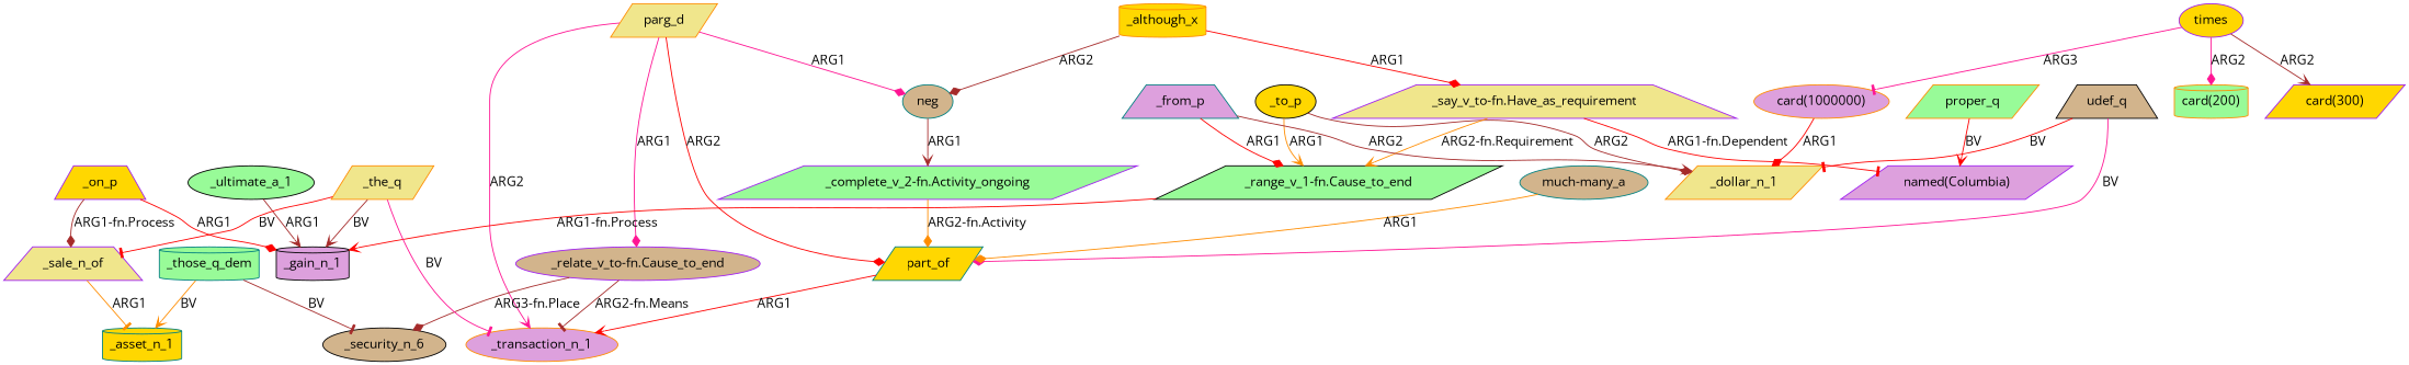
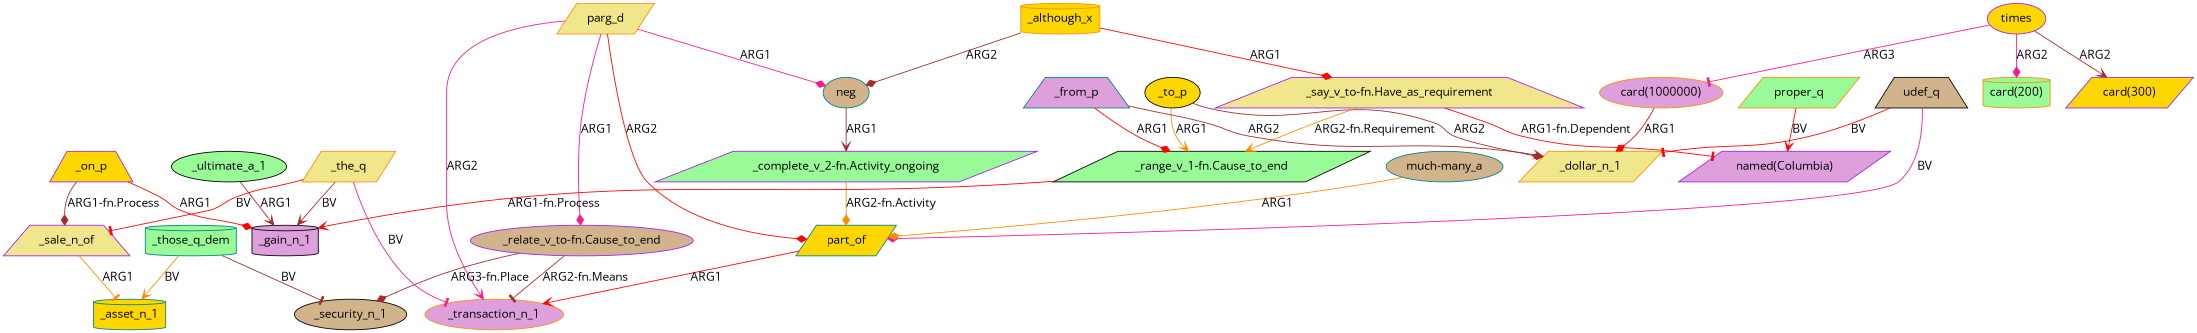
  digraph {
    fontname="Open Sans"
    node [color=darkorange fillcolor=gold fontname="Open Sans" shape=ellipse style=filled]
    edge [arrowhead=diamond color=brown fontname="Open Sans"]
    _ultimate_a_1 [color=black fillcolor=palegreen]
    _gain_n_1 [color=black fillcolor=plum shape=cylinder]
    parg_d [fillcolor=khaki shape=parallelogram]
    _transaction_n_1 [fillcolor=plum]
    part_of [color=teal shape=parallelogram]
    "_relate_v_to-fn.Cause_to_end" [color=purple fillcolor=tan]
    neg [color=teal fillcolor=tan]
-   _security_n_1 [color=black fillcolor=tan label=_security_n_6]
+   _security_n_1 [color=black fillcolor=tan]
    "_complete_v_2-fn.Activity_ongoing" [color=purple fillcolor=palegreen shape=parallelogram]
    _on_p [color=purple shape=trapezium]
    _sale_n_of [color=purple fillcolor=khaki shape=trapezium]
    _asset_n_1 [color=teal shape=cylinder]
    udef_q [color=black fillcolor=tan shape=trapezium]
    _dollar_n_1 [fillcolor=khaki shape=parallelogram]
    "_range_v_1-fn.Cause_to_end" [color=black fillcolor=palegreen shape=parallelogram]
    times [color=purple]
    "card(1000000)" [fillcolor=plum]
    "card(200)" [fillcolor=palegreen shape=cylinder]
    "card(300)" [color=purple shape=parallelogram]
    _to_p [color=black]
    _although_x [shape=cylinder]
    "_say_v_to-fn.Have_as_requirement" [color=purple fillcolor=khaki shape=trapezium]
    "named(Columbia)" [color=purple fillcolor=plum shape=parallelogram]
    _the_q [fillcolor=khaki shape=parallelogram]
    _from_p [color=teal fillcolor=plum shape=trapezium]
    "much-many_a" [color=teal fillcolor=tan]
    _those_q_dem [color=teal fillcolor=palegreen shape=cylinder]
    proper_q [fillcolor=palegreen shape=parallelogram]
    _ultimate_a_1 -> _gain_n_1 [arrowhead=vee label=ARG1]
    parg_d -> _transaction_n_1 [arrowhead=vee color=deeppink label=ARG2]
    parg_d -> part_of [color=red label=ARG2]
    parg_d -> "_relate_v_to-fn.Cause_to_end" [color=deeppink label=ARG1]
    parg_d -> neg [color=deeppink label=ARG1]
    part_of -> _transaction_n_1 [arrowhead=vee color=red label=ARG1]
    "_relate_v_to-fn.Cause_to_end" -> _transaction_n_1 [arrowhead=tee label="ARG2-fn.Means"]
    "_relate_v_to-fn.Cause_to_end" -> _security_n_1 [label="ARG3-fn.Place"]
    neg -> "_complete_v_2-fn.Activity_ongoing" [arrowhead=vee label=ARG1]
    "_complete_v_2-fn.Activity_ongoing" -> part_of [color=darkorange label="ARG2-fn.Activity"]
    _on_p -> _gain_n_1 [color=red label=ARG1]
    _on_p -> _sale_n_of [label="ARG1-fn.Process"]
    _sale_n_of -> _asset_n_1 [arrowhead=tee color=darkorange label=ARG1]
    udef_q -> part_of [color=deeppink label=BV]
    udef_q -> _dollar_n_1 [arrowhead=tee color=red label=BV]
    "_range_v_1-fn.Cause_to_end" -> _gain_n_1 [arrowhead=vee color=red label="ARG1-fn.Process"]
    times -> "card(1000000)" [arrowhead=tee color=deeppink label=ARG3]
    times -> "card(200)" [color=deeppink label=ARG2]
    times -> "card(300)" [arrowhead=vee label=ARG2]
    "card(1000000)" -> _dollar_n_1 [color=red label=ARG1]
    _to_p -> _dollar_n_1 [label=ARG2]
    _to_p -> "_range_v_1-fn.Cause_to_end" [arrowhead=vee color=darkorange label=ARG1]
    _although_x -> neg [label=ARG2]
    _although_x -> "_say_v_to-fn.Have_as_requirement" [color=red label=ARG1]
    "_say_v_to-fn.Have_as_requirement" -> "_range_v_1-fn.Cause_to_end" [arrowhead=vee color=darkorange label="ARG2-fn.Requirement"]
    "_say_v_to-fn.Have_as_requirement" -> "named(Columbia)" [arrowhead=tee color=red label="ARG1-fn.Dependent"]
    _the_q -> _gain_n_1 [arrowhead=vee label=BV]
    _the_q -> _transaction_n_1 [arrowhead=tee color=deeppink label=BV]
    _the_q -> _sale_n_of [arrowhead=tee color=red label=BV]
    _from_p -> _dollar_n_1 [arrowhead=vee label=ARG2]
    _from_p -> "_range_v_1-fn.Cause_to_end" [color=red label=ARG1]
    "much-many_a" -> part_of [color=darkorange label=ARG1]
    _those_q_dem -> _security_n_1 [arrowhead=tee label=BV]
    _those_q_dem -> _asset_n_1 [arrowhead=vee color=darkorange label=BV]
    proper_q -> "named(Columbia)" [arrowhead=vee color=red label=BV]
  }
